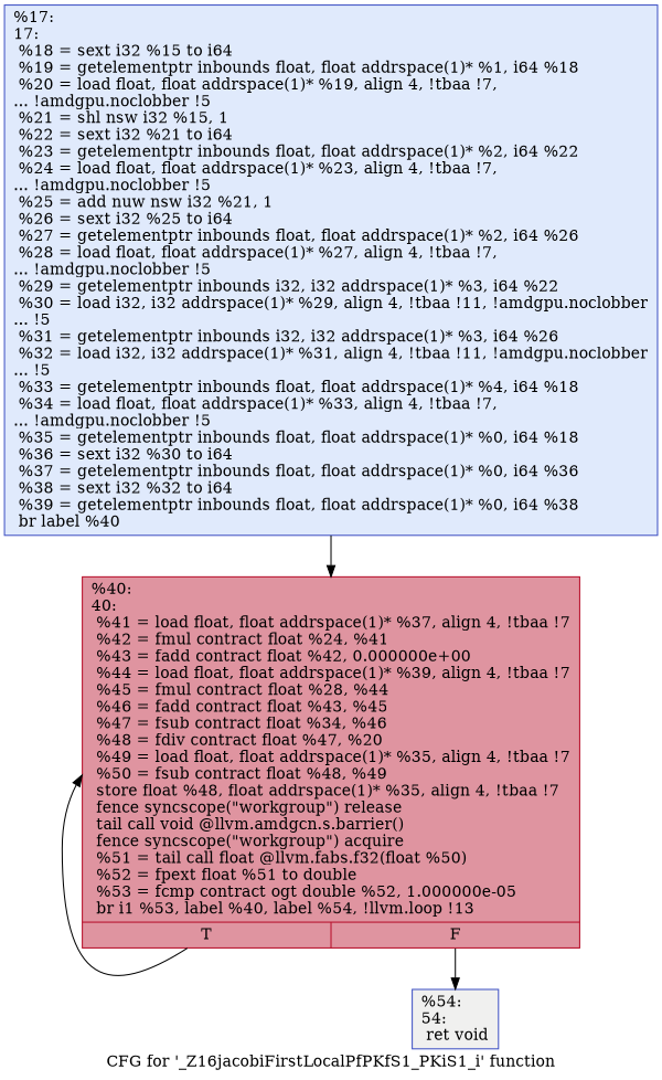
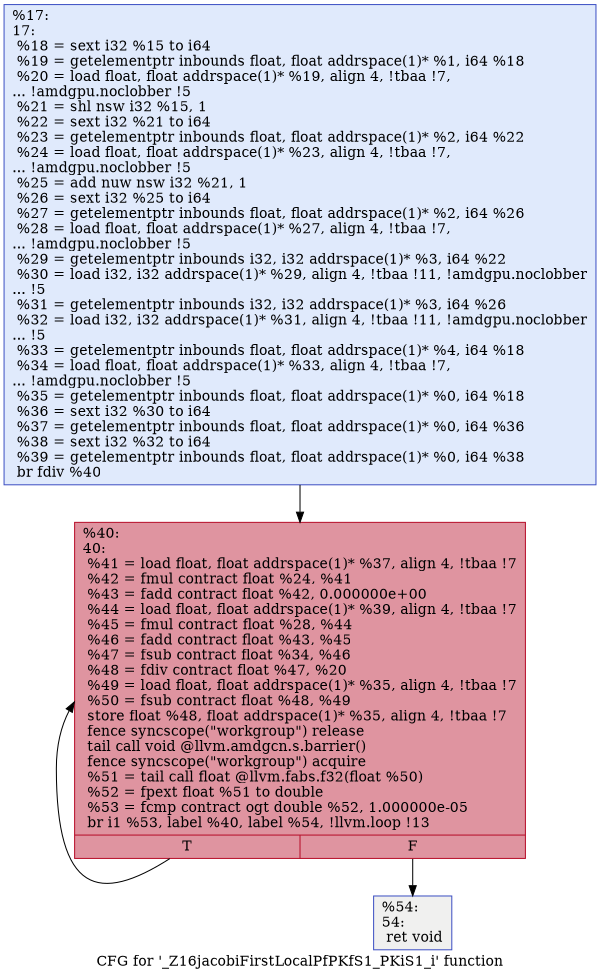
  digraph {
    label="CFG for '_Z16jacobiFirstLocalPfPKfS1_PKiS1_i' function"
    node [color="#3d50c3ff" shape=record style=filled]
    edge [tailport=s0]
-   n1 [fillcolor="#b9d0f970" label="{%17:\l17:                                               \l  %18 = sext i32 %15 to i64\l  %19 = getelementptr inbounds float, float addrspace(1)* %1, i64 %18\l  %20 = load float, float addrspace(1)* %19, align 4, !tbaa !7,\l... !amdgpu.noclobber !5\l  %21 = shl nsw i32 %15, 1\l  %22 = sext i32 %21 to i64\l  %23 = getelementptr inbounds float, float addrspace(1)* %2, i64 %22\l  %24 = load float, float addrspace(1)* %23, align 4, !tbaa !7,\l... !amdgpu.noclobber !5\l  %25 = add nuw nsw i32 %21, 1\l  %26 = sext i32 %25 to i64\l  %27 = getelementptr inbounds float, float addrspace(1)* %2, i64 %26\l  %28 = load float, float addrspace(1)* %27, align 4, !tbaa !7,\l... !amdgpu.noclobber !5\l  %29 = getelementptr inbounds i32, i32 addrspace(1)* %3, i64 %22\l  %30 = load i32, i32 addrspace(1)* %29, align 4, !tbaa !11, !amdgpu.noclobber\l... !5\l  %31 = getelementptr inbounds i32, i32 addrspace(1)* %3, i64 %26\l  %32 = load i32, i32 addrspace(1)* %31, align 4, !tbaa !11, !amdgpu.noclobber\l... !5\l  %33 = getelementptr inbounds float, float addrspace(1)* %4, i64 %18\l  %34 = load float, float addrspace(1)* %33, align 4, !tbaa !7,\l... !amdgpu.noclobber !5\l  %35 = getelementptr inbounds float, float addrspace(1)* %0, i64 %18\l  %36 = sext i32 %30 to i64\l  %37 = getelementptr inbounds float, float addrspace(1)* %0, i64 %36\l  %38 = sext i32 %32 to i64\l  %39 = getelementptr inbounds float, float addrspace(1)* %0, i64 %38\l  br label %40\l}"]
+   n1 [fillcolor="#b9d0f970" label="{%17:\l17:                                               \l  %18 = sext i32 %15 to i64\l  %19 = getelementptr inbounds float, float addrspace(1)* %1, i64 %18\l  %20 = load float, float addrspace(1)* %19, align 4, !tbaa !7,\l... !amdgpu.noclobber !5\l  %21 = shl nsw i32 %15, 1\l  %22 = sext i32 %21 to i64\l  %23 = getelementptr inbounds float, float addrspace(1)* %2, i64 %22\l  %24 = load float, float addrspace(1)* %23, align 4, !tbaa !7,\l... !amdgpu.noclobber !5\l  %25 = add nuw nsw i32 %21, 1\l  %26 = sext i32 %25 to i64\l  %27 = getelementptr inbounds float, float addrspace(1)* %2, i64 %26\l  %28 = load float, float addrspace(1)* %27, align 4, !tbaa !7,\l... !amdgpu.noclobber !5\l  %29 = getelementptr inbounds i32, i32 addrspace(1)* %3, i64 %22\l  %30 = load i32, i32 addrspace(1)* %29, align 4, !tbaa !11, !amdgpu.noclobber\l... !5\l  %31 = getelementptr inbounds i32, i32 addrspace(1)* %3, i64 %26\l  %32 = load i32, i32 addrspace(1)* %31, align 4, !tbaa !11, !amdgpu.noclobber\l... !5\l  %33 = getelementptr inbounds float, float addrspace(1)* %4, i64 %18\l  %34 = load float, float addrspace(1)* %33, align 4, !tbaa !7,\l... !amdgpu.noclobber !5\l  %35 = getelementptr inbounds float, float addrspace(1)* %0, i64 %18\l  %36 = sext i32 %30 to i64\l  %37 = getelementptr inbounds float, float addrspace(1)* %0, i64 %36\l  %38 = sext i32 %32 to i64\l  %39 = getelementptr inbounds float, float addrspace(1)* %0, i64 %38\l  br fdiv %40\l}"]
    n2 [color="#b70d28ff" fillcolor="#b70d2870" label="{%40:\l40:                                               \l  %41 = load float, float addrspace(1)* %37, align 4, !tbaa !7\l  %42 = fmul contract float %24, %41\l  %43 = fadd contract float %42, 0.000000e+00\l  %44 = load float, float addrspace(1)* %39, align 4, !tbaa !7\l  %45 = fmul contract float %28, %44\l  %46 = fadd contract float %43, %45\l  %47 = fsub contract float %34, %46\l  %48 = fdiv contract float %47, %20\l  %49 = load float, float addrspace(1)* %35, align 4, !tbaa !7\l  %50 = fsub contract float %48, %49\l  store float %48, float addrspace(1)* %35, align 4, !tbaa !7\l  fence syncscope(\"workgroup\") release\l  tail call void @llvm.amdgcn.s.barrier()\l  fence syncscope(\"workgroup\") acquire\l  %51 = tail call float @llvm.fabs.f32(float %50)\l  %52 = fpext float %51 to double\l  %53 = fcmp contract ogt double %52, 1.000000e-05\l  br i1 %53, label %40, label %54, !llvm.loop !13\l|{<s0>T|<s1>F}}"]
    n3 [fillcolor="#dedcdb70" label="{%54:\l54:                                               \l  ret void\l}"]
    n1 -> n2
    n2 -> n2
    n2 -> n3 [tailport=s1]
  }
